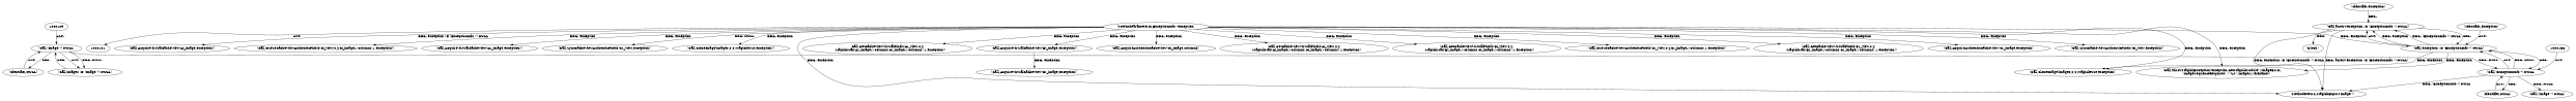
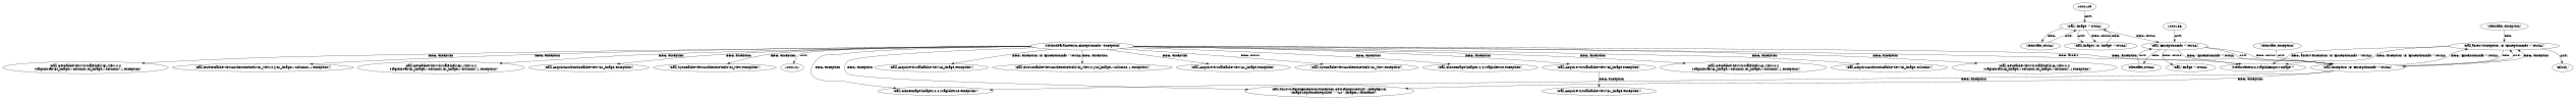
  digraph {
    n1 [label="(Call,assert(exception != (ExceptionInfo *) NULL))"]
    n2 [label="(Call,exception != (ExceptionInfo *) NULL)"]
    n3 [label="(Block,)"]
    n4 [label="(MethodReturn,MagickExport Image *)"]
    n5 [label="(Call,(ExceptionInfo *) NULL)"]
    n6 [label="(Call,CloneImage(images,0,0,MagickTrue,exception))"]
    n7 [label="(Call,ThrowMagickException(exception,GetMagickModule(),ImageError,\n        \"ImageSequenceRequired\",\"`%s'\",images->filename))"]
    n8 [label="(Call,(Image *) NULL)"]
    n9 [label="(Identifier,NULL)"]
    n10 [label="(MethodParameterIn,ExceptionInfo *exception)"]
    n11 [label="(Call,AcquireVirtualCacheView(Ai_image,exception))"]
    n12 [label="(Call,QueueCacheViewAuthenticPixels(Ci_view,0,y,Ci_image->columns,1,exception))"]
    n13 [label="(Call,AcquireVirtualCacheView(Ar_image,exception))"]
    n14 [label="(Call,SyncCacheViewAuthenticPixels(Cr_view,exception))"]
    n15 [label="(Call,CloneImage(images,0,0,MagickTrue,exception))"]
    n16 [label="(Call,AcquireVirtualCacheView(Bi_image,exception))"]
    n17 [label="(Call,GetCacheViewVirtualPixels(Ar_view,0,y,\n      MagickMax(Ar_image->columns,Cr_image->columns),1,exception))"]
    n18 [label="(Call,AcquireAuthenticCacheView(Ci_image,columns))"]
    n19 [label="(Call,GetCacheViewVirtualPixels(Ai_view,0,y,\n      MagickMax(Ai_image->columns,Ci_image->columns),1,exception))"]
    n20 [label="(Call,GetCacheViewVirtualPixels(Bi_view,0,y,\n      MagickMax(Bi_image->columns,Ci_image->columns),1,exception))"]
    n21 [label="(Call,QueueCacheViewAuthenticPixels(Cr_view,0,y,Cr_image->columns,1,exception))"]
    n22 [label="(Call,GetCacheViewVirtualPixels(Br_view,0,y,\n      MagickMax(Br_image->columns,Cr_image->columns),1,exception))"]
    n23 [label="(Call,AcquireAuthenticCacheView(Cr_image,exception))"]
    n24 [label="(Call,SyncCacheViewAuthenticPixels(Ci_view,exception))"]
    1000101
    n26 [label="(Call,AcquireVirtualCacheView(Br_image,exception))"]
    n27 [label="(Call,(Image *) NULL)"]
    n28 [label="(Call,images != (Image *) NULL)"]
    n29 [label="(Identifier,NULL)"]
    n30 [label="(Identifier,exception)"]
    n31 [label="(Identifier,exception)"]
    1000156
    1000129
    n1 -> n2 [label="CFG: "]
-   n1 -> n3 [label="DDG: "]
+   n1 -> n3 [label="AST: "]
    n1 -> n4 [label="DDG: assert(exception != (ExceptionInfo *) NULL)"]
    n1 -> n4 [label="DDG: exception != (ExceptionInfo *) NULL"]
    n2 -> n1 [label="AST: "]
    n2 -> n1 [label="DDG: exception"]
    n2 -> n1 [label="DDG: (ExceptionInfo *) NULL"]
-   n2 -> n5 [label="CFG: "]
    n2 -> n6 [label="DDG: exception"]
    n2 -> n7 [label="DDG: exception"]
    n5 -> n2 [label="AST: "]
    n5 -> n2 [label="DDG: NULL"]
    n5 -> n4 [label="DDG: (ExceptionInfo *) NULL"]
    n5 -> n8 [label="DDG: NULL"]
    n5 -> n9 [label="CFG: "]
    n9 -> n5 [label="AST: "]
    n10 -> n2 [label="DDG: exception"]
-   n10 -> n4 [label="DDG: exception"]
+   n10 -> n4 [label="DDG: assert"]
    n10 -> n6 [label="DDG: exception"]
    n10 -> n7 [label="DDG: exception"]
    n10 -> n11 [label="DDG: exception != (ExceptionInfo *) NULL"]
    n10 -> n12 [label="DDG: exception"]
    n10 -> n13 [label="DDG: exception"]
    n10 -> n14 [label="DDG: NULL"]
    n10 -> n15 [label="DDG: exception"]
    n10 -> n16 [label="DDG: exception"]
    n10 -> n17 [label="DDG: exception"]
    n10 -> n18 [label="DDG: exception"]
    n10 -> n19 [label="DDG: exception"]
    n10 -> n20 [label="DDG: exception"]
    n10 -> n21 [label="DDG: exception"]
    n10 -> n22 [label="DDG: exception"]
    n10 -> n23 [label="DDG: exception"]
    n10 -> n24 [label="DDG: exception"]
    n10 -> 1000101 [label="AST: "]
    n16 -> n26 [label="DDG: exception"]
    n27 -> n5 [label="DDG: NULL"]
    n27 -> n28 [label="AST: "]
    n27 -> n28 [label="DDG: NULL"]
    n27 -> n29 [label="CFG: "]
    n28 -> n27 [label="CFG: "]
    n29 -> n27 [label="AST: "]
    n30 -> n1 [label="CFG: "]
    n31 -> n2 [label="AST: "]
    1000156 -> n5 [label="AST: "]
    1000129 -> n27 [label="AST: "]
  }
